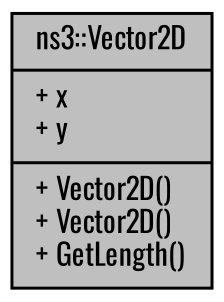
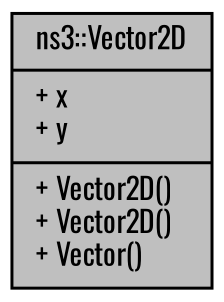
  digraph {
    fontname=Oswald
-   n1 [color=black fillcolor=grey75 fontcolor=black fontname=Oswald fontsize=10 height=0.2 label="{ns3::Vector2D\n|+ x\l+ y\l|+ Vector2D()\l+ Vector2D()\l+ GetLength()\l}" shape=record style=filled width=0.4]
+   n1 [color=black fillcolor=grey75 fontcolor=black fontname=Oswald fontsize=10 height=0.2 label="{ns3::Vector2D\n|+ x\l+ y\l|+ Vector2D()\l+ Vector2D()\l+ Vector()\l}" shape=record style=filled width=0.4]
  }
